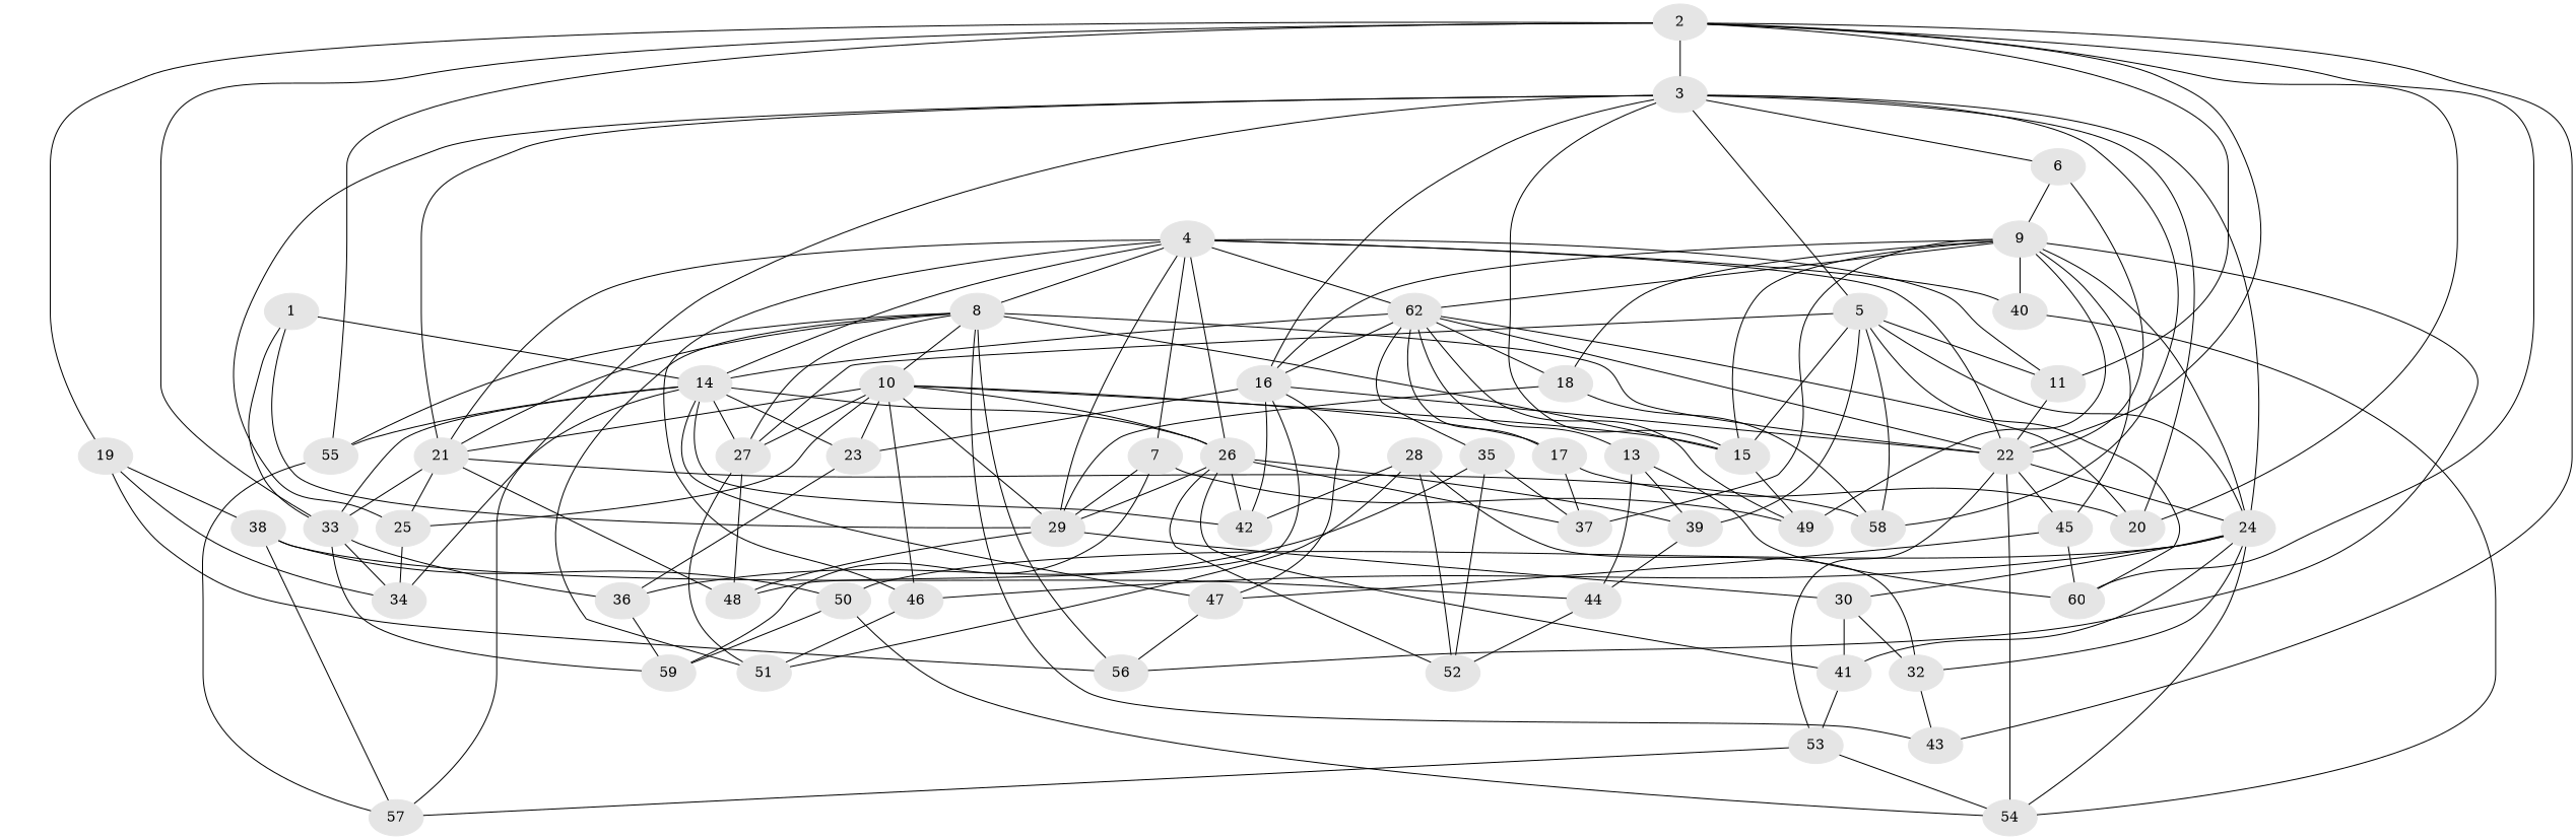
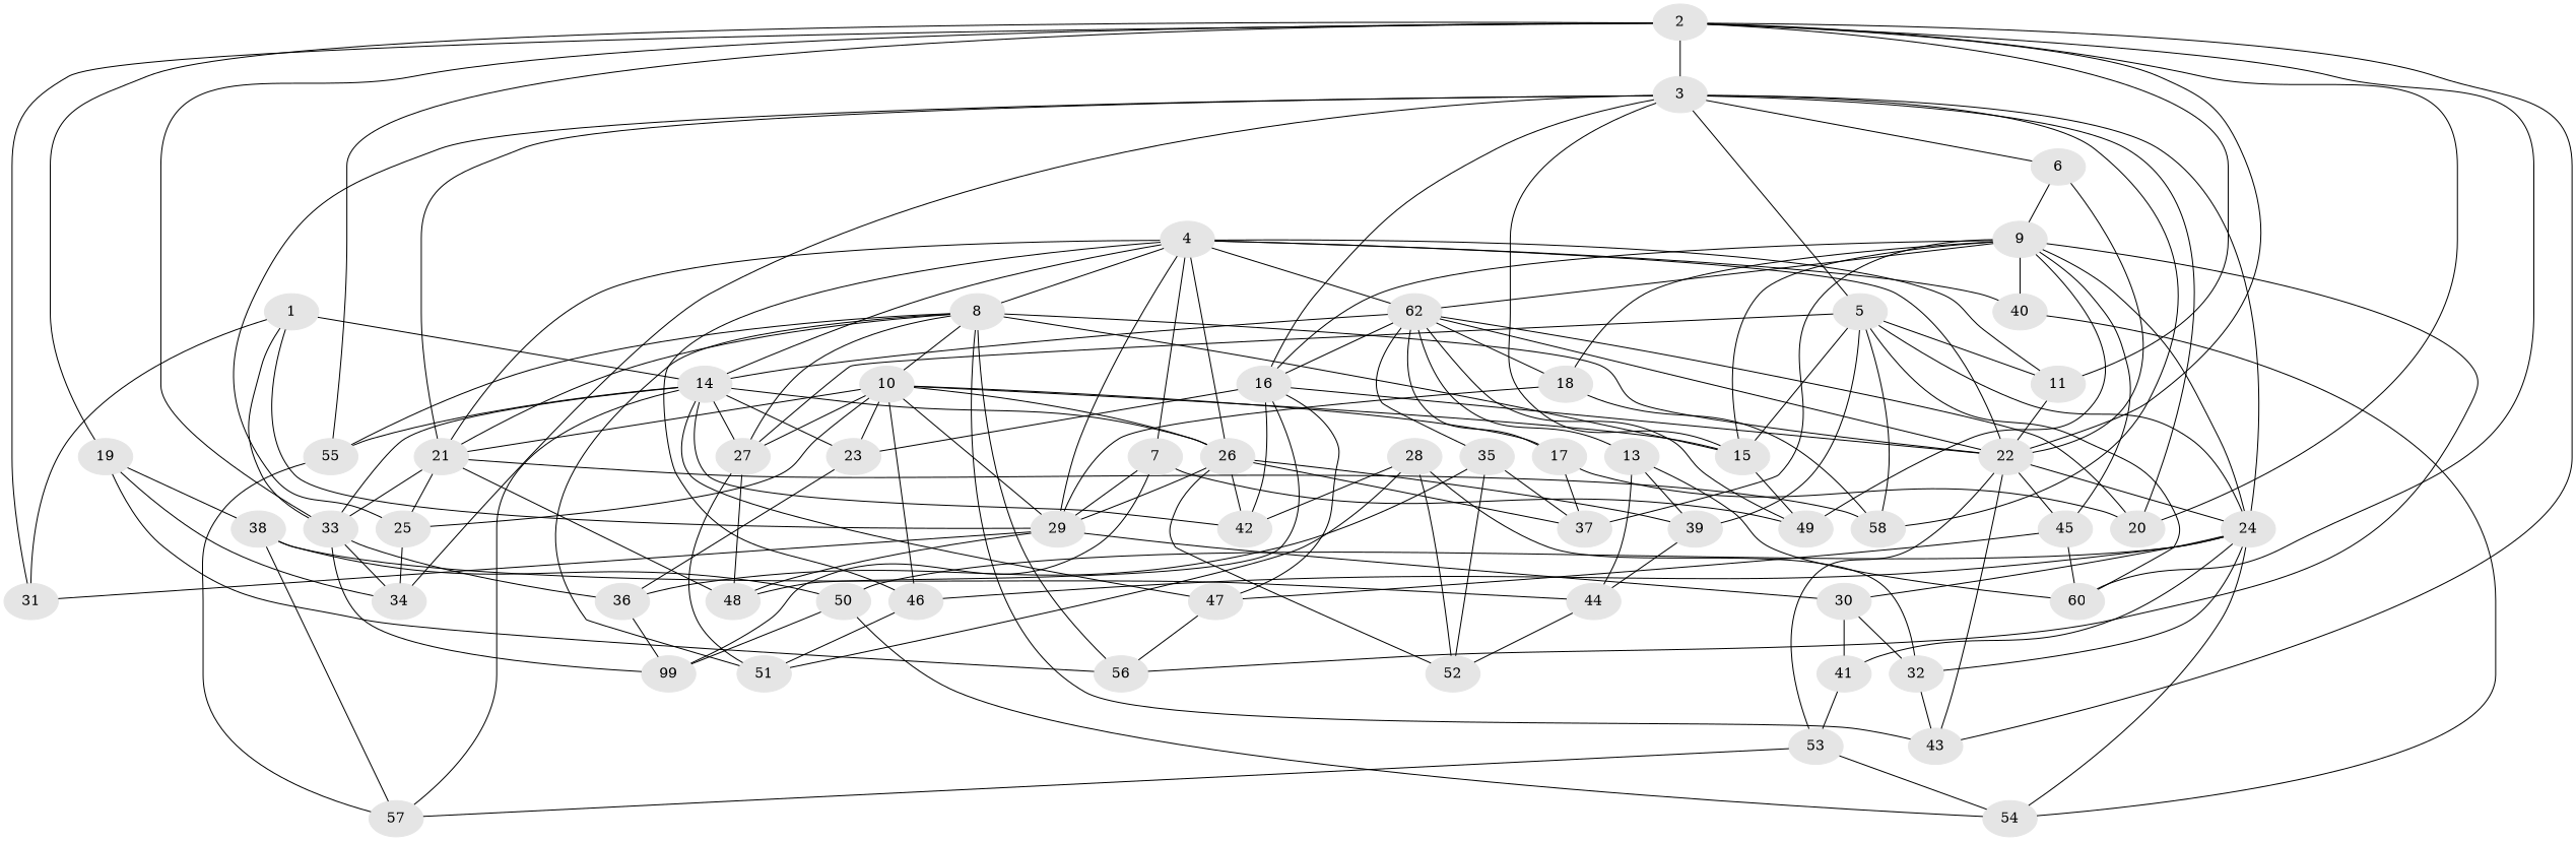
  graph {
    node [color=gray90 style=filled]
    edge [weight=1.0]
    1
    14
    29
+   31
    33
    55
    26
    27
    23
    42
    47
    57
    48
    30
    34
-   59
+   59 [label=99]
    36
    2
    3
    11
    19
    20
    22
    43
    60
    5
    6
    15
    16
    21
    24
    25
    58
    56
    38
    45
    53
    39
    9
    49
    46
    32
    41
    50
    54
    4
    7
    8
    n49 [label=62]
    40
    10
    51
    18
    17
    13
    35
    37
    52
    44
    28
    1 -- 14
    1 -- 29
+   1 -- 31
    1 -- 33
    14 -- 33 [weight=2.0]
    14 -- 55
    14 -- 26
    14 -- 27
    14 -- 23
    14 -- 42
    14 -- 47
    14 -- 57
+   29 -- 31
    29 -- 48
    29 -- 30
    33 -- 34
    33 -- 59
    33 -- 36
    55 -- 57
    26 -- 29 [weight=2.0]
    26 -- 42
    26 -- 39
-   26 -- 41
    26 -- 37
    26 -- 52
    27 -- 48
    27 -- 51
    23 -- 36
    47 -- 56
    30 -- 32
    30 -- 41
    36 -- 59
+   2 -- 31 [weight=2.0]
    2 -- 33
    2 -- 55
    2 -- 3 [weight=2.0]
    2 -- 11
    2 -- 19
    2 -- 20
    2 -- 22
    2 -- 43
    2 -- 60
    3 -- 34
    3 -- 20
    3 -- 5
    3 -- 6
    3 -- 15
    3 -- 16
    3 -- 21
    3 -- 24
    3 -- 25
    3 -- 58
    11 -- 22
    19 -- 34
    19 -- 56
    19 -- 38
-   22 -- 54
+   22 -- 43
    22 -- 24
    22 -- 45
    22 -- 53
    5 -- 27
    5 -- 11
    5 -- 60
    5 -- 15
    5 -- 24
    5 -- 58
    5 -- 39
    6 -- 22 [weight=2.0]
    6 -- 9
    15 -- 49
    16 -- 23
    16 -- 42
    16 -- 47
    16 -- 48
    16 -- 22
    21 -- 33
    21 -- 48
    21 -- 25
    21 -- 58
    24 -- 30
    24 -- 46
    24 -- 32
    24 -- 41
    24 -- 50
    24 -- 54
    25 -- 34
    38 -- 57
    38 -- 50
    38 -- 44
    45 -- 47
    45 -- 60
    53 -- 57
    53 -- 54
    39 -- 44
    9 -- 15
    9 -- 16
    9 -- 24
    9 -- 56
    9 -- 45
    9 -- 49
    9 -- n49
    9 -- 40 [weight=2.0]
    9 -- 18
    9 -- 37
    46 -- 51
    32 -- 43
    41 -- 53
    50 -- 59
    50 -- 54
    4 -- 14
    4 -- 29
    4 -- 26
    4 -- 11
    4 -- 22
    4 -- 21
    4 -- 46
    4 -- 7
    4 -- 8
    4 -- n49 [weight=2.0]
    4 -- 40
    7 -- 29
    7 -- 59
    7 -- 49
    8 -- 55
    8 -- 27
    8 -- 22
    8 -- 43
    8 -- 15 [weight=3.0]
    8 -- 21
    8 -- 56
    8 -- 10
    8 -- 51
    n49 -- 14
    n49 -- 20
    n49 -- 22
    n49 -- 16
    n49 -- 49
    n49 -- 18
    n49 -- 17
    n49 -- 13
    n49 -- 35
    40 -- 54
    10 -- 29
    10 -- 26
    10 -- 27 [weight=3.0]
    10 -- 23
    10 -- 15
    10 -- 21
    10 -- 25
    10 -- 46
    10 -- 17
    18 -- 29
    18 -- 58
    17 -- 20
    17 -- 37
    13 -- 60
    13 -- 39
    13 -- 44
    35 -- 36
    35 -- 37
    35 -- 52
    44 -- 52
    28 -- 42
    28 -- 32
    28 -- 51
    28 -- 52
  }
